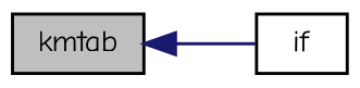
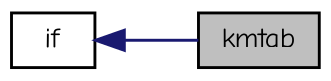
  digraph {
    rankdir=LR
    fontname="Comic Neue"
    node [color=black fontname="Comic Neue" fontsize=10 shape=record]
    n1 [fillcolor=grey75 fontcolor=black height=0.2 label=kmtab style=filled width=0.4]
    n2 [height=0.2 label=if width=0.4]
-   n1 -> n2 [color=midnightblue dir=back fontname="Comic Neue" fontsize=10 labelfontname=Helvetica labelfontsize=10 style=solid]
+   n2 -> n1 [color=midnightblue dir=back fontname="Comic Neue" fontsize=10 labelfontname=Helvetica labelfontsize=10 style=solid]
  }
